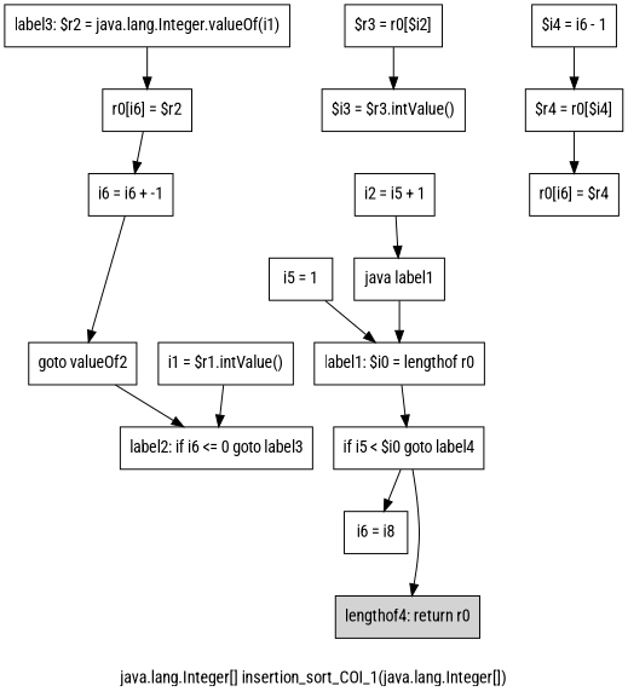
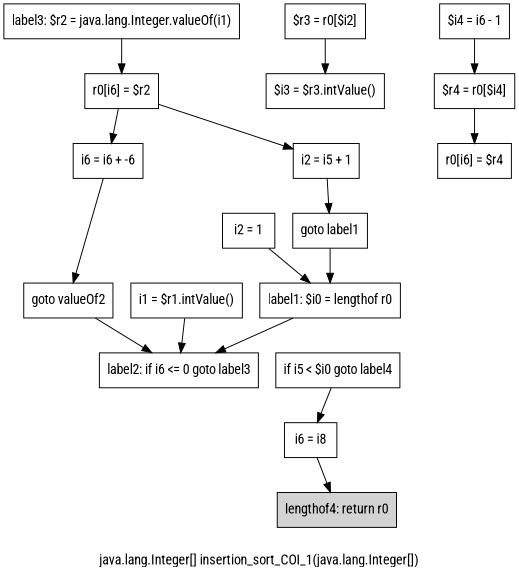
  digraph {
    fontname="Roboto Condensed"
    label="java.lang.Integer[] insertion_sort_COI_1(java.lang.Integer[])"
    node [fontname="Roboto Condensed" shape=box]
    edge [fontname="Roboto Condensed"]
-   n1 [label="i5 = 1"]
+   n1 [label="i2 = 1"]
    n2 [label="label1: $i0 = lengthof r0"]
    n3 [label="if i5 < $i0 goto label4"]
    n4 [label="i6 = i8"]
    n5 [fillcolor=lightgray label="lengthof4: return r0" style=filled]
    n6 [label="i1 = $r1.intValue()"]
    n7 [label="label2: if i6 <= 0 goto label3"]
    n8 [label="label3: $r2 = java.lang.Integer.valueOf(i1)"]
    n9 [label="r0[i6] = $r2"]
    n10 [label="$r3 = r0[$i2]"]
    n11 [label="$i3 = $r3.intValue()"]
-   n12 [label="i6 = i6 + -1"]
+   n12 [label="i6 = i6 + -6"]
    n13 [label="i2 = i5 + 1"]
    n14 [label="$i4 = i6 - 1"]
    n15 [label="$r4 = r0[$i4]"]
    n16 [label="r0[i6] = $r4"]
    n17 [label="goto valueOf2"]
-   n18 [label="java label1"]
+   n18 [label="goto label1"]
    n1 -> n2
-   n2 -> n3
+   n2 -> n7
    n3 -> n4
-   n3 -> n5
+   n4 -> n5
    n6 -> n7
    n8 -> n9
    n9 -> n12
+   n9 -> n13
    n10 -> n11
    n12 -> n17
    n13 -> n18
    n14 -> n15
    n15 -> n16
    n17 -> n7
    n18 -> n2
  }
